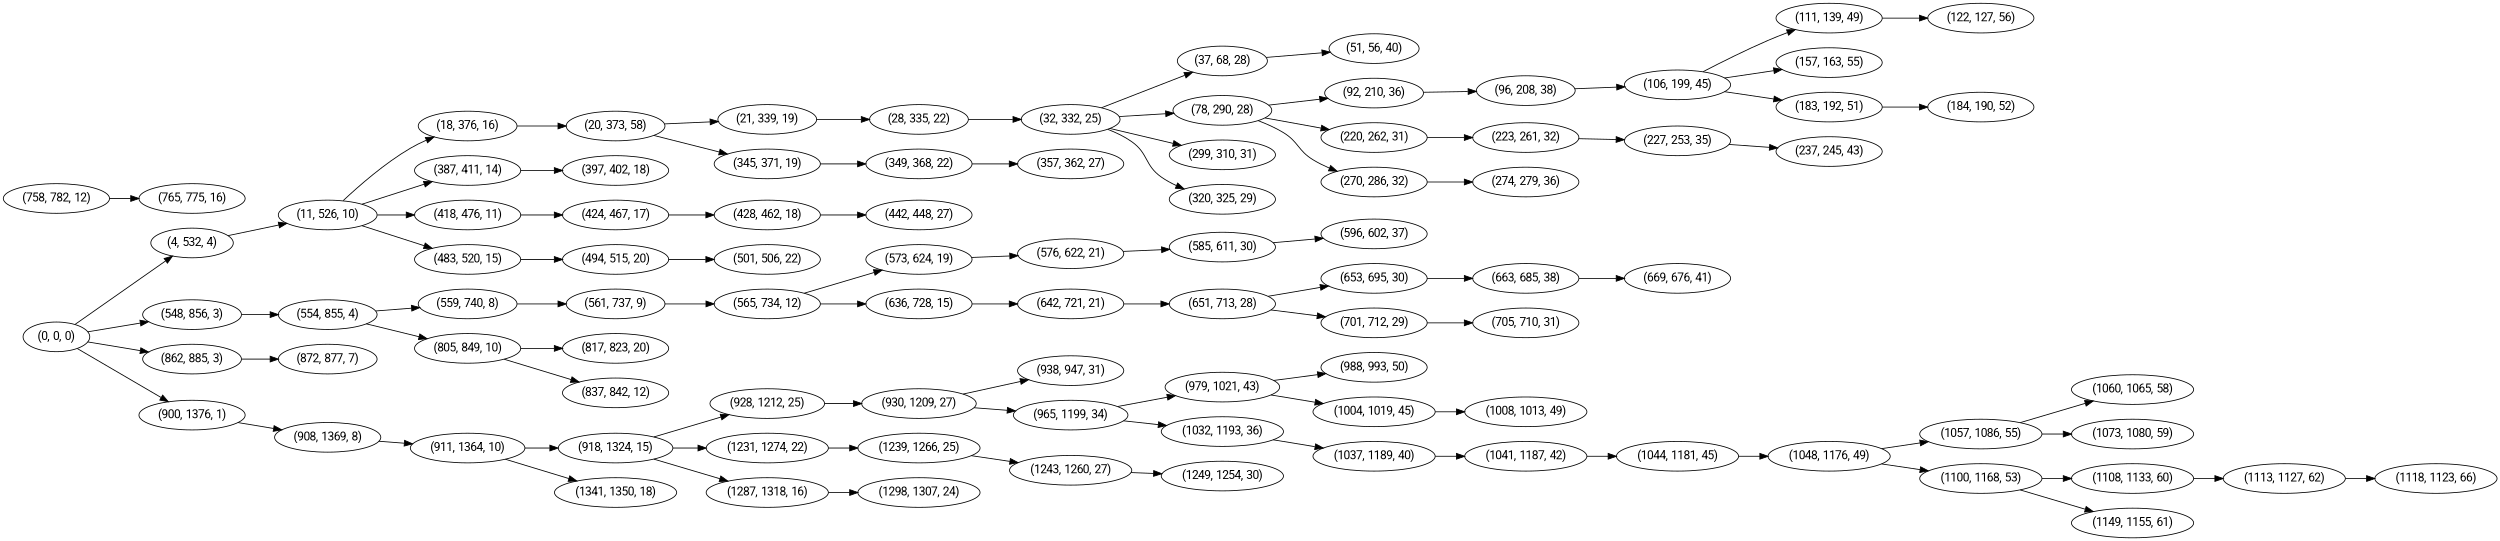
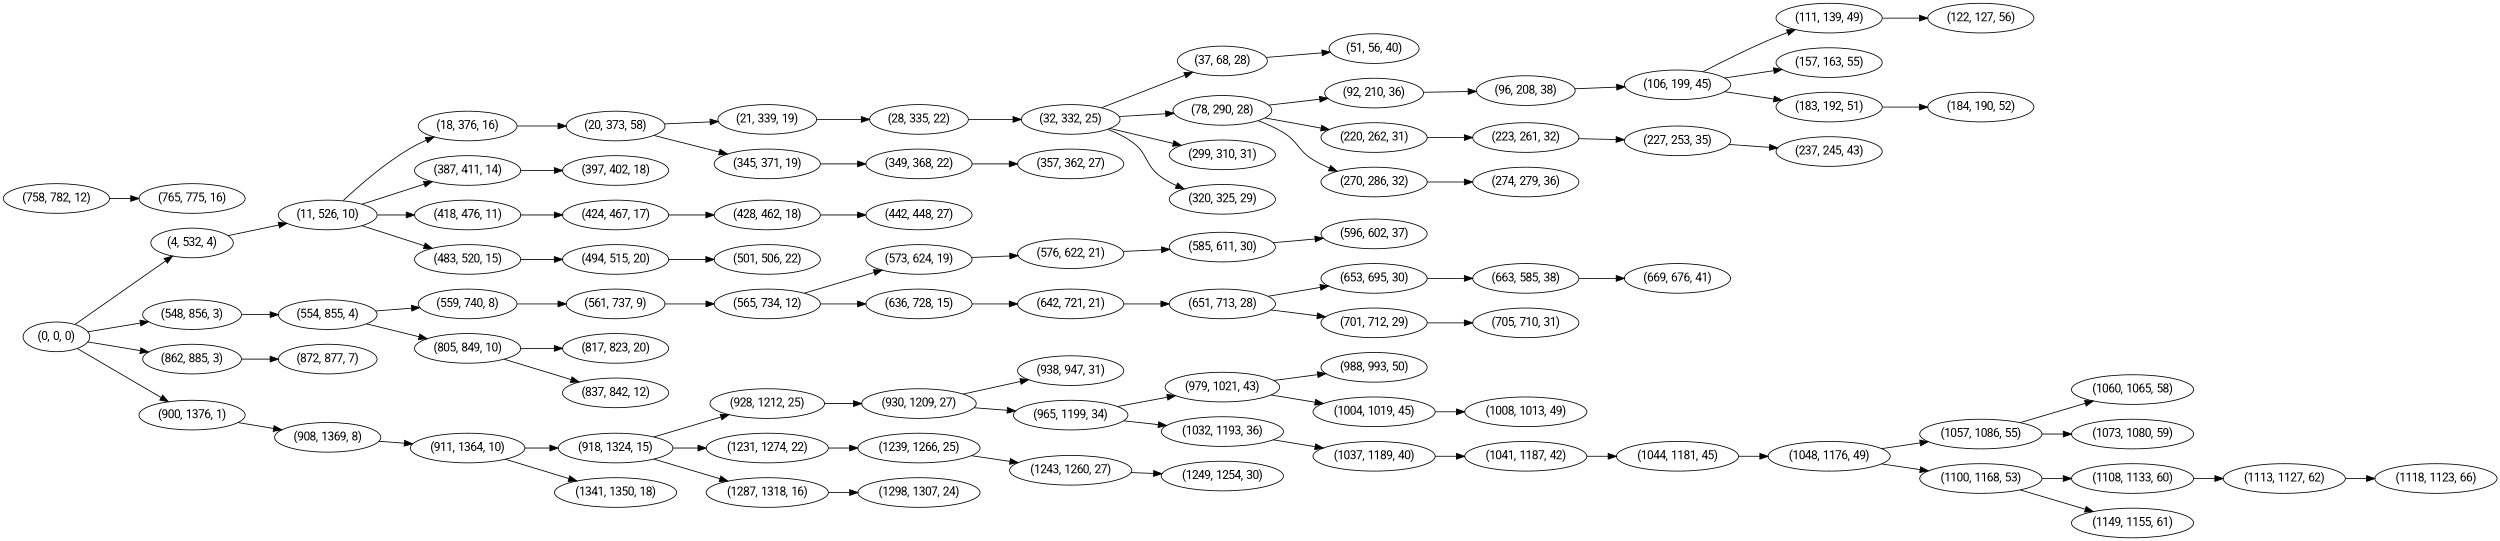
  digraph {
    fontname=Roboto
    rankdir=LR
    node [fontname=Roboto]
    edge [fontname=Roboto]
    "(0, 0, 0)"
    "(4, 532, 4)"
    "(548, 856, 3)"
    "(862, 885, 3)"
    "(900, 1376, 1)"
    "(11, 526, 10)"
    "(554, 855, 4)"
    "(872, 877, 7)"
    "(908, 1369, 8)"
    "(18, 376, 16)"
    "(387, 411, 14)"
    "(418, 476, 11)"
    "(483, 520, 15)"
    n14 [label="(20, 373, 58)"]
    "(397, 402, 18)"
    "(424, 467, 17)"
    "(494, 515, 20)"
    "(21, 339, 19)"
    "(345, 371, 19)"
    "(28, 335, 22)"
    "(349, 368, 22)"
    "(32, 332, 25)"
    "(37, 68, 28)"
    "(78, 290, 28)"
    "(299, 310, 31)"
    "(320, 325, 29)"
    "(51, 56, 40)"
    "(92, 210, 36)"
    "(220, 262, 31)"
    "(270, 286, 32)"
    "(96, 208, 38)"
    "(223, 261, 32)"
    "(274, 279, 36)"
    "(106, 199, 45)"
    "(111, 139, 49)"
    "(157, 163, 55)"
    "(183, 192, 51)"
    "(122, 127, 56)"
    "(184, 190, 52)"
    "(227, 253, 35)"
    "(237, 245, 43)"
    "(357, 362, 27)"
    "(428, 462, 18)"
    "(442, 448, 27)"
    "(501, 506, 22)"
    "(559, 740, 8)"
    "(805, 849, 10)"
    "(561, 737, 9)"
    "(817, 823, 20)"
    "(837, 842, 12)"
    "(565, 734, 12)"
    "(573, 624, 19)"
    "(636, 728, 15)"
    "(576, 622, 21)"
    "(642, 721, 21)"
    "(585, 611, 30)"
    "(596, 602, 37)"
    "(651, 713, 28)"
    "(653, 695, 30)"
    "(701, 712, 29)"
-   "(663, 685, 38)"
+   "(663, 685, 38)" [label="(663, 585, 38)"]
    "(705, 710, 31)"
    "(669, 676, 41)"
    "(758, 782, 12)"
    "(765, 775, 16)"
    "(911, 1364, 10)"
    "(918, 1324, 15)"
    "(1341, 1350, 18)"
    "(928, 1212, 25)"
    "(1231, 1274, 22)"
    "(1287, 1318, 16)"
    "(930, 1209, 27)"
    "(1239, 1266, 25)"
    "(1298, 1307, 24)"
    "(938, 947, 31)"
    "(965, 1199, 34)"
    "(979, 1021, 43)"
    "(1032, 1193, 36)"
    "(988, 993, 50)"
    "(1004, 1019, 45)"
    "(1037, 1189, 40)"
    "(1008, 1013, 49)"
    "(1041, 1187, 42)"
    "(1044, 1181, 45)"
    "(1048, 1176, 49)"
    "(1057, 1086, 55)"
    "(1100, 1168, 53)"
    "(1060, 1065, 58)"
    "(1073, 1080, 59)"
    "(1108, 1133, 60)"
    "(1149, 1155, 61)"
    "(1113, 1127, 62)"
    "(1118, 1123, 66)"
    "(1243, 1260, 27)"
    "(1249, 1254, 30)"
    "(0, 0, 0)" -> "(4, 532, 4)"
    "(0, 0, 0)" -> "(548, 856, 3)"
    "(0, 0, 0)" -> "(862, 885, 3)"
    "(0, 0, 0)" -> "(900, 1376, 1)"
    "(4, 532, 4)" -> "(11, 526, 10)"
    "(548, 856, 3)" -> "(554, 855, 4)"
    "(862, 885, 3)" -> "(872, 877, 7)"
    "(900, 1376, 1)" -> "(908, 1369, 8)"
    "(11, 526, 10)" -> "(18, 376, 16)"
    "(11, 526, 10)" -> "(387, 411, 14)"
    "(11, 526, 10)" -> "(418, 476, 11)"
    "(11, 526, 10)" -> "(483, 520, 15)"
    "(554, 855, 4)" -> "(559, 740, 8)"
    "(554, 855, 4)" -> "(805, 849, 10)"
    "(908, 1369, 8)" -> "(911, 1364, 10)"
    "(18, 376, 16)" -> n14
    "(387, 411, 14)" -> "(397, 402, 18)"
    "(418, 476, 11)" -> "(424, 467, 17)"
    "(483, 520, 15)" -> "(494, 515, 20)"
    n14 -> "(21, 339, 19)"
    n14 -> "(345, 371, 19)"
    "(424, 467, 17)" -> "(428, 462, 18)"
    "(494, 515, 20)" -> "(501, 506, 22)"
    "(21, 339, 19)" -> "(28, 335, 22)"
    "(345, 371, 19)" -> "(349, 368, 22)"
    "(28, 335, 22)" -> "(32, 332, 25)"
    "(349, 368, 22)" -> "(357, 362, 27)"
    "(32, 332, 25)" -> "(37, 68, 28)"
    "(32, 332, 25)" -> "(78, 290, 28)"
    "(32, 332, 25)" -> "(299, 310, 31)"
    "(32, 332, 25)" -> "(320, 325, 29)"
    "(37, 68, 28)" -> "(51, 56, 40)"
    "(78, 290, 28)" -> "(92, 210, 36)"
    "(78, 290, 28)" -> "(220, 262, 31)"
    "(78, 290, 28)" -> "(270, 286, 32)"
    "(92, 210, 36)" -> "(96, 208, 38)"
    "(220, 262, 31)" -> "(223, 261, 32)"
    "(270, 286, 32)" -> "(274, 279, 36)"
    "(96, 208, 38)" -> "(106, 199, 45)"
    "(223, 261, 32)" -> "(227, 253, 35)"
    "(106, 199, 45)" -> "(111, 139, 49)"
    "(106, 199, 45)" -> "(157, 163, 55)"
    "(106, 199, 45)" -> "(183, 192, 51)"
    "(111, 139, 49)" -> "(122, 127, 56)"
    "(183, 192, 51)" -> "(184, 190, 52)"
    "(227, 253, 35)" -> "(237, 245, 43)"
    "(428, 462, 18)" -> "(442, 448, 27)"
    "(559, 740, 8)" -> "(561, 737, 9)"
    "(805, 849, 10)" -> "(817, 823, 20)"
    "(805, 849, 10)" -> "(837, 842, 12)"
    "(561, 737, 9)" -> "(565, 734, 12)"
    "(565, 734, 12)" -> "(573, 624, 19)"
    "(565, 734, 12)" -> "(636, 728, 15)"
    "(573, 624, 19)" -> "(576, 622, 21)"
    "(636, 728, 15)" -> "(642, 721, 21)"
    "(576, 622, 21)" -> "(585, 611, 30)"
    "(642, 721, 21)" -> "(651, 713, 28)"
    "(585, 611, 30)" -> "(596, 602, 37)"
    "(651, 713, 28)" -> "(653, 695, 30)"
    "(651, 713, 28)" -> "(701, 712, 29)"
    "(653, 695, 30)" -> "(663, 685, 38)"
    "(701, 712, 29)" -> "(705, 710, 31)"
    "(663, 685, 38)" -> "(669, 676, 41)"
    "(758, 782, 12)" -> "(765, 775, 16)"
    "(911, 1364, 10)" -> "(918, 1324, 15)"
    "(911, 1364, 10)" -> "(1341, 1350, 18)"
    "(918, 1324, 15)" -> "(928, 1212, 25)"
    "(918, 1324, 15)" -> "(1231, 1274, 22)"
    "(918, 1324, 15)" -> "(1287, 1318, 16)"
    "(928, 1212, 25)" -> "(930, 1209, 27)"
    "(1231, 1274, 22)" -> "(1239, 1266, 25)"
    "(1287, 1318, 16)" -> "(1298, 1307, 24)"
    "(930, 1209, 27)" -> "(938, 947, 31)"
    "(930, 1209, 27)" -> "(965, 1199, 34)"
    "(1239, 1266, 25)" -> "(1243, 1260, 27)"
    "(965, 1199, 34)" -> "(979, 1021, 43)"
    "(965, 1199, 34)" -> "(1032, 1193, 36)"
    "(979, 1021, 43)" -> "(988, 993, 50)"
    "(979, 1021, 43)" -> "(1004, 1019, 45)"
    "(1032, 1193, 36)" -> "(1037, 1189, 40)"
    "(1004, 1019, 45)" -> "(1008, 1013, 49)"
    "(1037, 1189, 40)" -> "(1041, 1187, 42)"
    "(1041, 1187, 42)" -> "(1044, 1181, 45)"
    "(1044, 1181, 45)" -> "(1048, 1176, 49)"
    "(1048, 1176, 49)" -> "(1057, 1086, 55)"
    "(1048, 1176, 49)" -> "(1100, 1168, 53)"
    "(1057, 1086, 55)" -> "(1060, 1065, 58)"
    "(1057, 1086, 55)" -> "(1073, 1080, 59)"
    "(1100, 1168, 53)" -> "(1108, 1133, 60)"
    "(1100, 1168, 53)" -> "(1149, 1155, 61)"
    "(1108, 1133, 60)" -> "(1113, 1127, 62)"
    "(1113, 1127, 62)" -> "(1118, 1123, 66)"
    "(1243, 1260, 27)" -> "(1249, 1254, 30)"
  }
